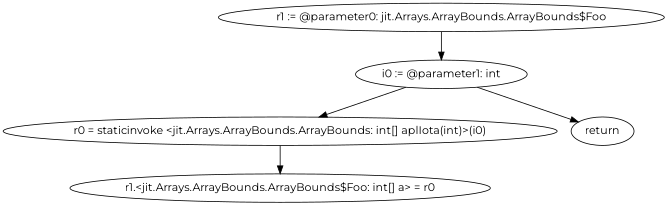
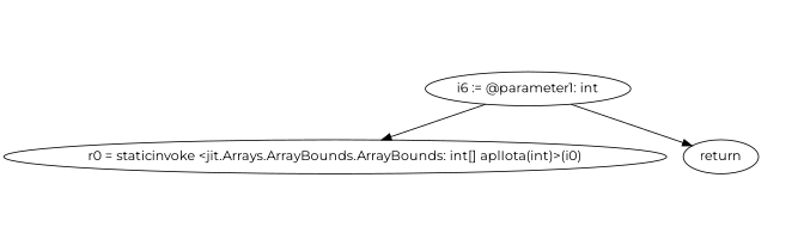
  digraph {
    fontname=Montserrat
    node [fontname=Montserrat]
    edge [fontname=Montserrat]
-   "r1 := @parameter0: jit.Arrays.ArrayBounds.ArrayBounds$Foo"
-   "i0 := @parameter1: int"
+   "i0 := @parameter1: int" [label="i6 := @parameter1: int"]
    "r0 = staticinvoke <jit.Arrays.ArrayBounds.ArrayBounds: int[] aplIota(int)>(i0)"
    return
-   "r1.<jit.Arrays.ArrayBounds.ArrayBounds$Foo: int[] a> = r0"
-   "r1 := @parameter0: jit.Arrays.ArrayBounds.ArrayBounds$Foo" -> "i0 := @parameter1: int"
    "i0 := @parameter1: int" -> "r0 = staticinvoke <jit.Arrays.ArrayBounds.ArrayBounds: int[] aplIota(int)>(i0)"
    "i0 := @parameter1: int" -> return
-   "r0 = staticinvoke <jit.Arrays.ArrayBounds.ArrayBounds: int[] aplIota(int)>(i0)" -> "r1.<jit.Arrays.ArrayBounds.ArrayBounds$Foo: int[] a> = r0"
  }
